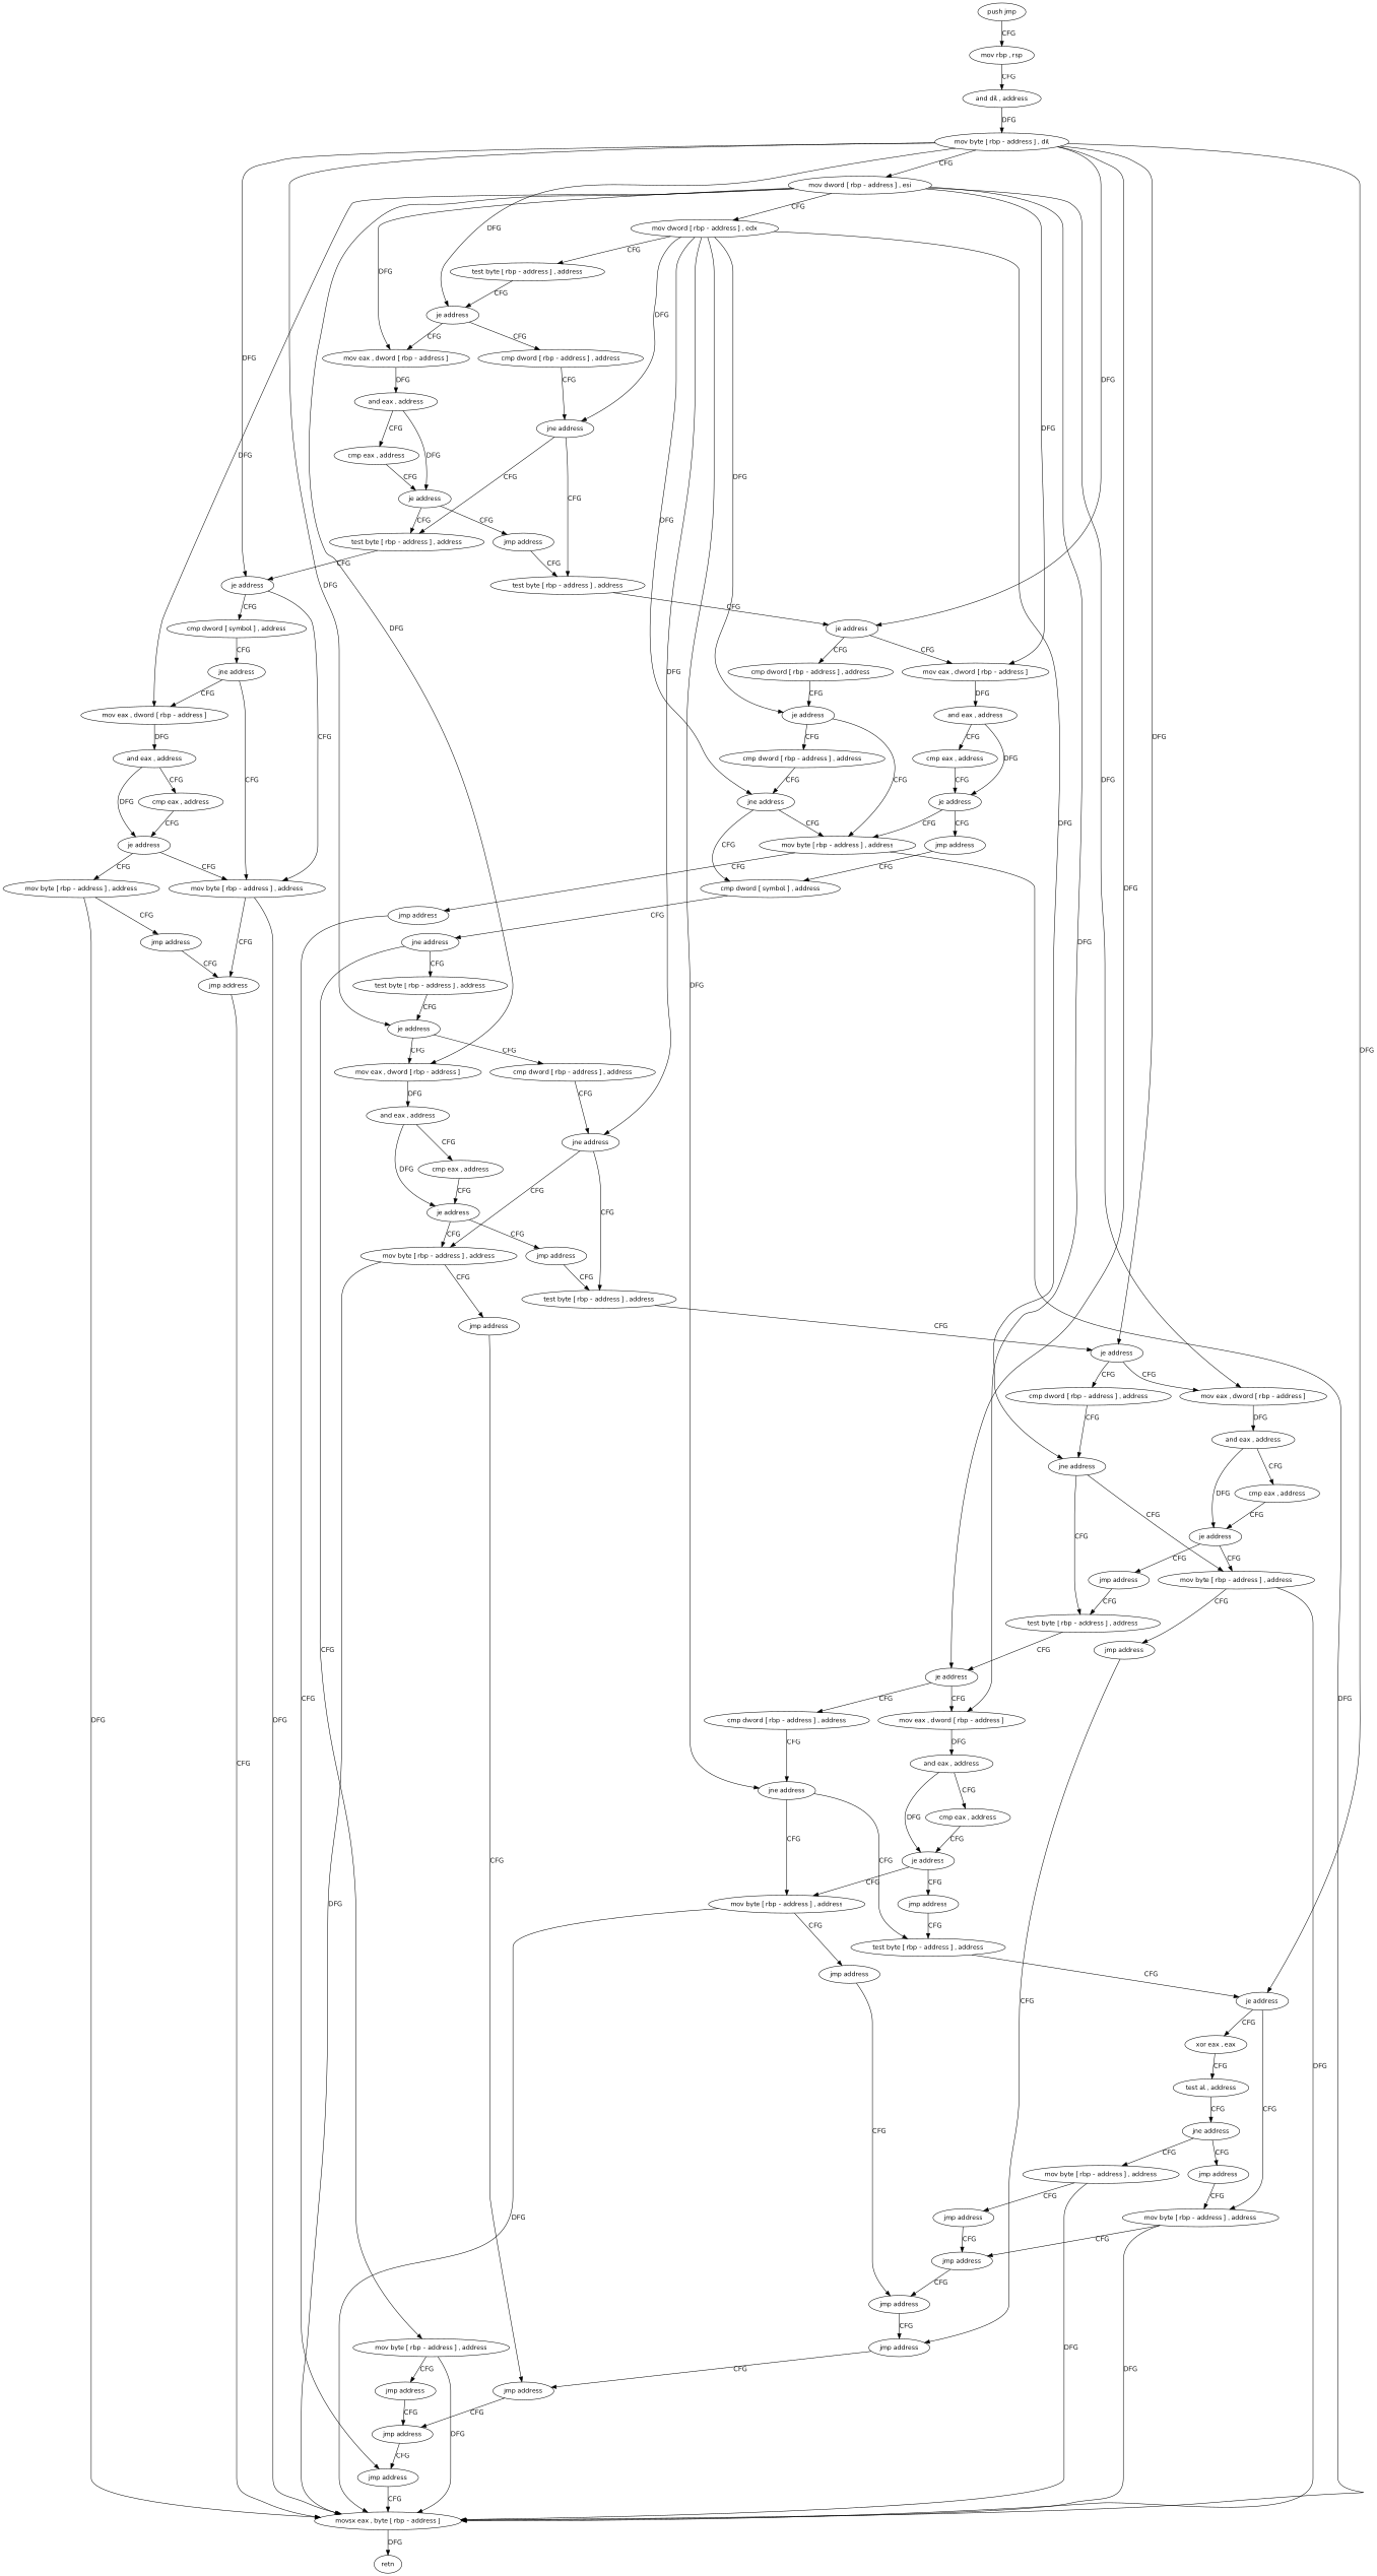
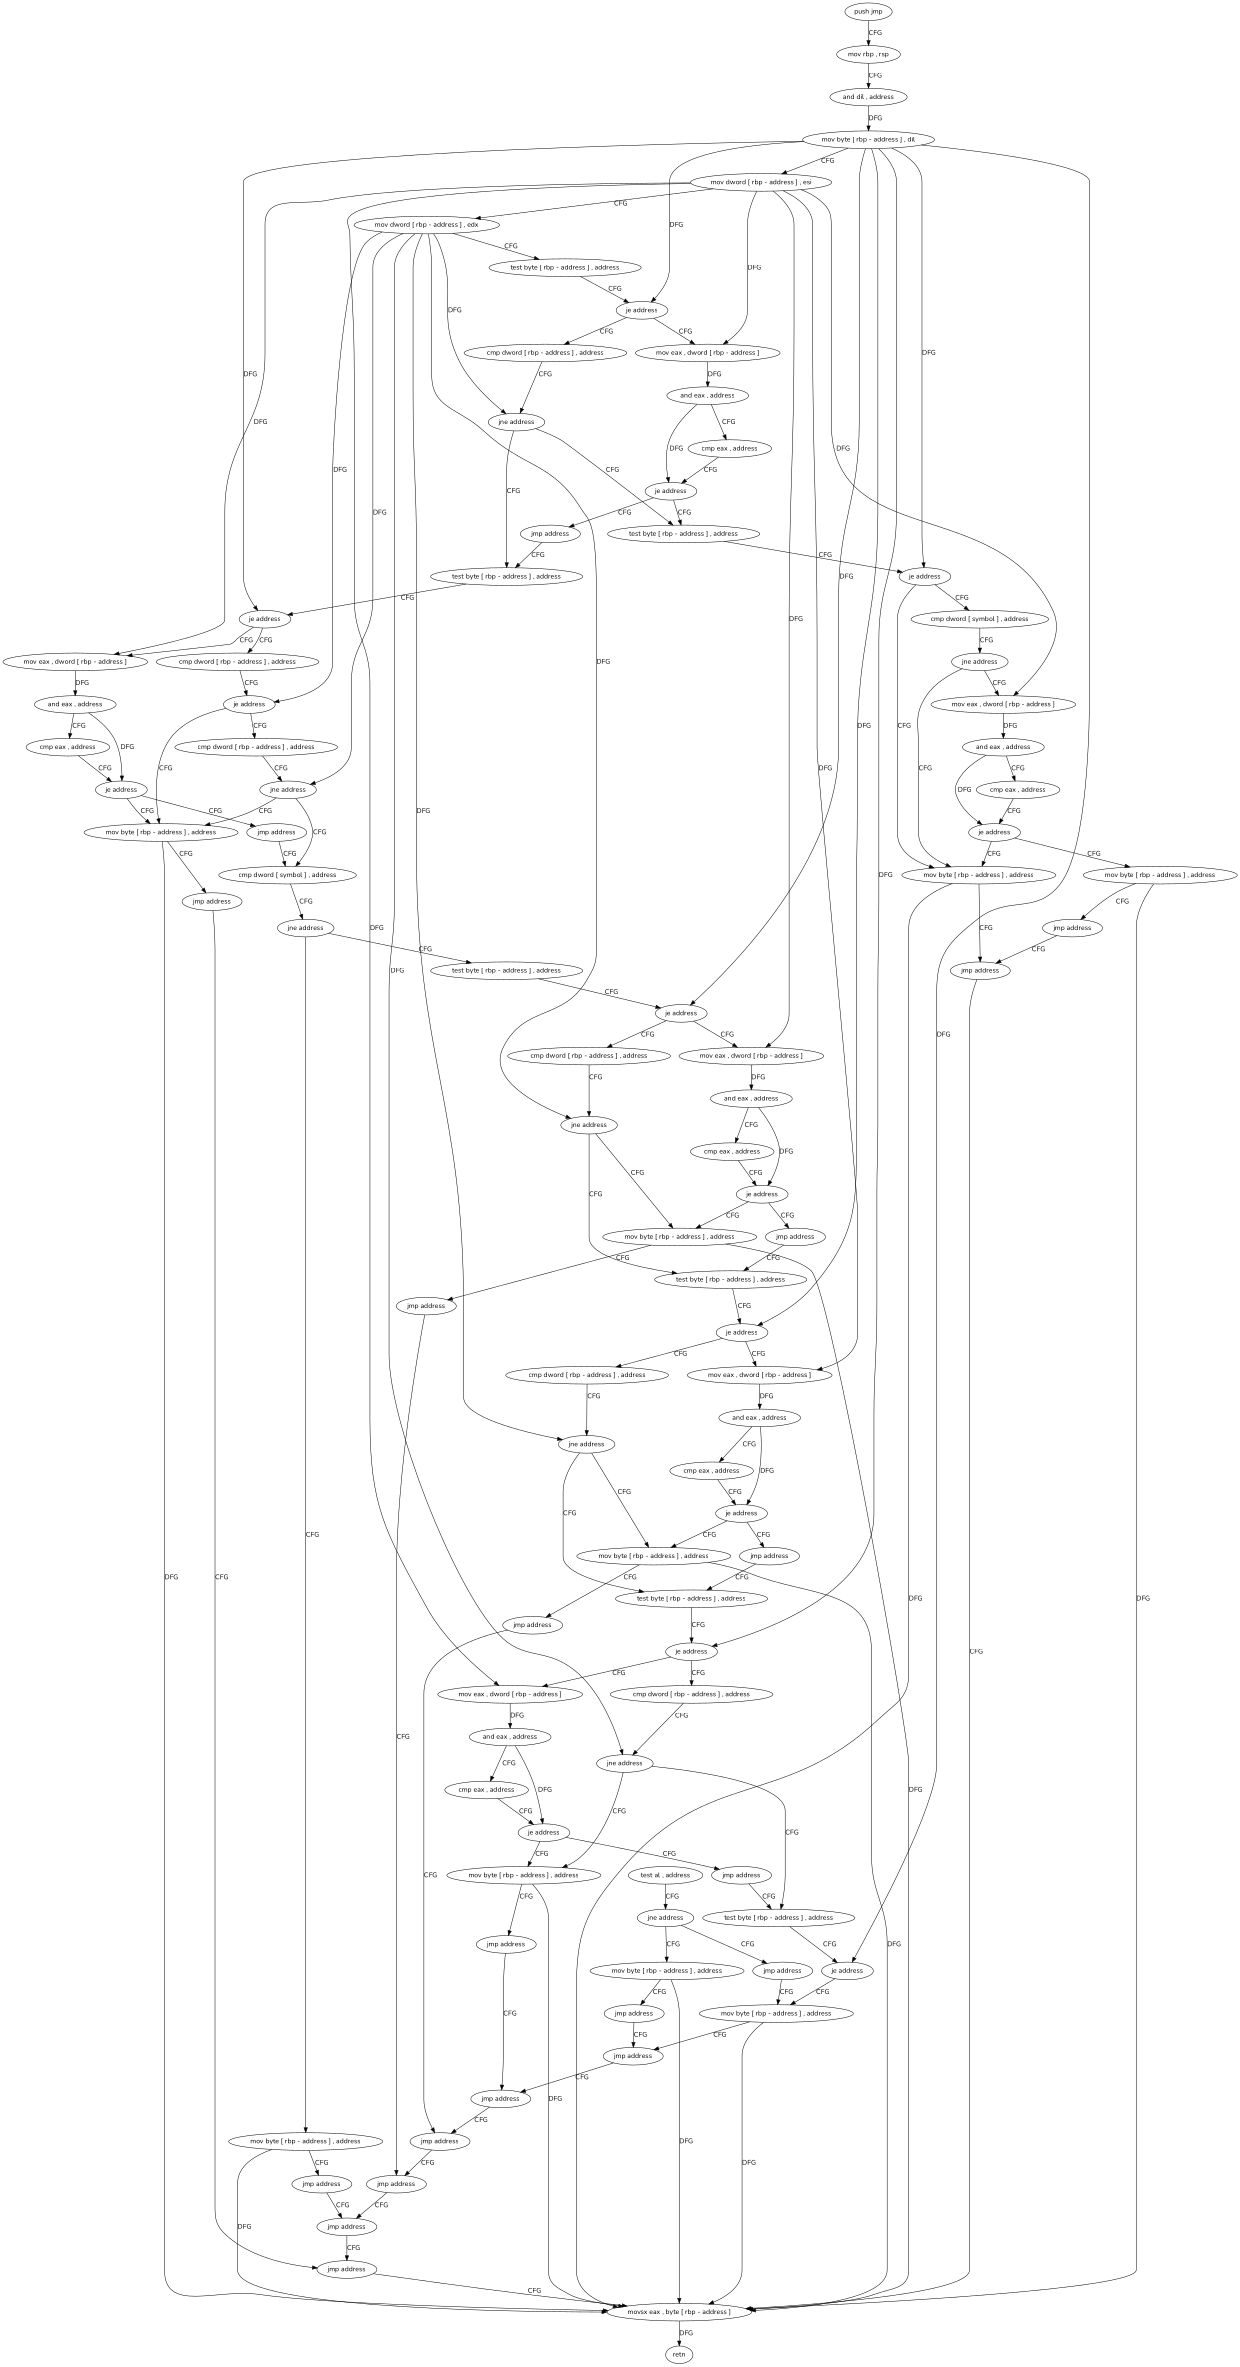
  digraph {
    fontname=Nunito
    node [fontname=Nunito]
    edge [fontname=Nunito]
    n1 [label="push jmp"]
    n2 [label="mov rbp , rsp"]
    n3 [label="and dil , address"]
    n4 [label="mov byte [ rbp - address ] , dil"]
    n5 [label="mov dword [ rbp - address ] , esi"]
    n6 [label="je address"]
    n7 [label="je address"]
    n8 [label="je address"]
    n9 [label="je address"]
    n10 [label="je address"]
    n11 [label="je address"]
    n12 [label="je address"]
    n13 [label="mov dword [ rbp - address ] , edx"]
    n14 [label="mov eax , dword [ rbp - address ]"]
    n15 [label="mov eax , dword [ rbp - address ]"]
    n16 [label="mov eax , dword [ rbp - address ]"]
    n17 [label="mov eax , dword [ rbp - address ]"]
    n18 [label="mov eax , dword [ rbp - address ]"]
    n19 [label="mov eax , dword [ rbp - address ]"]
    n20 [label="cmp dword [ rbp - address ] , address"]
    n21 [label="cmp dword [ rbp - address ] , address"]
    n22 [label="mov byte [ rbp - address ] , address"]
    n23 [label="cmp dword [ symbol ] , address"]
    n24 [label="cmp dword [ rbp - address ] , address"]
    n25 [label="cmp dword [ rbp - address ] , address"]
    n26 [label="cmp dword [ rbp - address ] , address"]
    n27 [label="mov byte [ rbp - address ] , address"]
-   n28 [label="xor eax , eax"]
    n29 [label="test byte [ rbp - address ] , address"]
    n30 [label="jne address"]
    n31 [label="je address"]
    n32 [label="jne address"]
    n33 [label="jne address"]
    n34 [label="jne address"]
    n35 [label="jne address"]
    n36 [label="and eax , address"]
    n37 [label="and eax , address"]
    n38 [label="and eax , address"]
    n39 [label="and eax , address"]
    n40 [label="and eax , address"]
    n41 [label="and eax , address"]
    n42 [label="test byte [ rbp - address ] , address"]
    n43 [label="test byte [ rbp - address ] , address"]
    n44 [label="mov byte [ rbp - address ] , address"]
    n45 [label="cmp dword [ rbp - address ] , address"]
    n46 [label="cmp dword [ symbol ] , address"]
    n47 [label="test byte [ rbp - address ] , address"]
    n48 [label="mov byte [ rbp - address ] , address"]
    n49 [label="test byte [ rbp - address ] , address"]
    n50 [label="mov byte [ rbp - address ] , address"]
    n51 [label="test byte [ rbp - address ] , address"]
    n52 [label="mov byte [ rbp - address ] , address"]
    n53 [label="cmp eax , address"]
    n54 [label="je address"]
    n55 [label="jmp address"]
    n56 [label="cmp eax , address"]
    n57 [label="je address"]
    n58 [label="jmp address"]
    n59 [label="movsx eax , byte [ rbp - address ]"]
    n60 [label="jne address"]
    n61 [label=retn]
    n62 [label="jmp address"]
    n63 [label="jmp address"]
    n64 [label="jmp address"]
    n65 [label="jne address"]
    n66 [label="cmp eax , address"]
    n67 [label="je address"]
    n68 [label="test byte [ rbp - address ] , address"]
    n69 [label="mov byte [ rbp - address ] , address"]
    n70 [label="mov byte [ rbp - address ] , address"]
    n71 [label="jmp address"]
    n72 [label="jmp address"]
    n73 [label="jmp address"]
    n74 [label="cmp eax , address"]
    n75 [label="je address"]
    n76 [label="jmp address"]
    n77 [label="jmp address"]
    n78 [label="jmp address"]
    n79 [label="cmp eax , address"]
    n80 [label="je address"]
    n81 [label="jmp address"]
    n82 [label="jmp address"]
    n83 [label="jmp address"]
    n84 [label="cmp eax , address"]
    n85 [label="je address"]
    n86 [label="jmp address"]
    n87 [label="jmp address"]
    n88 [label="jmp address"]
    n89 [label="jmp address"]
    n90 [label="test al , address"]
    n91 [label="jne address"]
    n92 [label="mov byte [ rbp - address ] , address"]
    n93 [label="jmp address"]
    n94 [label="jmp address"]
    n1 -> n2 [label=CFG]
    n2 -> n3 [label=CFG]
    n3 -> n4 [label=DFG]
    n4 -> n5 [label=CFG]
    n4 -> n6 [label=DFG]
    n4 -> n7 [label=DFG]
    n4 -> n8 [label=DFG]
    n4 -> n9 [label=DFG]
    n4 -> n10 [label=DFG]
    n4 -> n11 [label=DFG]
    n4 -> n12 [label=DFG]
    n5 -> n13 [label=CFG]
    n5 -> n14 [label=DFG]
    n5 -> n15 [label=DFG]
    n5 -> n16 [label=DFG]
    n5 -> n17 [label=DFG]
    n5 -> n18 [label=DFG]
    n5 -> n19 [label=DFG]
    n6 -> n14 [label=CFG]
    n6 -> n20 [label=CFG]
    n7 -> n15 [label=CFG]
    n7 -> n21 [label=CFG]
    n8 -> n22 [label=CFG]
    n8 -> n23 [label=CFG]
    n9 -> n17 [label=CFG]
    n9 -> n24 [label=CFG]
    n10 -> n18 [label=CFG]
    n10 -> n25 [label=CFG]
    n11 -> n19 [label=CFG]
    n11 -> n26 [label=CFG]
    n12 -> n27 [label=CFG]
-   n12 -> n28 [label=CFG]
    n13 -> n29 [label=CFG]
    n13 -> n30 [label=DFG]
    n13 -> n31 [label=DFG]
    n13 -> n32 [label=DFG]
    n13 -> n33 [label=DFG]
    n13 -> n34 [label=DFG]
    n13 -> n35 [label=DFG]
    n14 -> n36 [label=DFG]
    n15 -> n37 [label=DFG]
    n16 -> n38 [label=DFG]
    n17 -> n39 [label=DFG]
    n18 -> n40 [label=DFG]
    n19 -> n41 [label=DFG]
    n20 -> n30 [label=CFG]
    n21 -> n31 [label=CFG]
    n22 -> n58 [label=CFG]
    n22 -> n59 [label=DFG]
    n23 -> n60 [label=CFG]
    n24 -> n33 [label=CFG]
    n25 -> n34 [label=CFG]
    n26 -> n35 [label=CFG]
    n27 -> n59 [label=DFG]
    n27 -> n89 [label=CFG]
-   n28 -> n90 [label=CFG]
    n29 -> n6 [label=CFG]
    n30 -> n42 [label=CFG]
    n30 -> n43 [label=CFG]
    n31 -> n44 [label=CFG]
    n31 -> n45 [label=CFG]
    n32 -> n44 [label=CFG]
    n32 -> n46 [label=CFG]
    n33 -> n47 [label=CFG]
    n33 -> n48 [label=CFG]
    n34 -> n49 [label=CFG]
    n34 -> n50 [label=CFG]
    n35 -> n51 [label=CFG]
    n35 -> n52 [label=CFG]
    n36 -> n53 [label=CFG]
    n36 -> n54 [label=DFG]
    n37 -> n56 [label=CFG]
    n37 -> n57 [label=DFG]
    n38 -> n66 [label=CFG]
    n38 -> n67 [label=DFG]
    n39 -> n74 [label=CFG]
    n39 -> n75 [label=DFG]
    n40 -> n79 [label=CFG]
    n40 -> n80 [label=DFG]
    n41 -> n84 [label=CFG]
    n41 -> n85 [label=DFG]
    n42 -> n7 [label=CFG]
    n43 -> n8 [label=CFG]
    n44 -> n59 [label=DFG]
    n44 -> n62 [label=CFG]
    n45 -> n32 [label=CFG]
    n46 -> n65 [label=CFG]
    n47 -> n10 [label=CFG]
    n48 -> n59 [label=DFG]
    n48 -> n76 [label=CFG]
    n49 -> n11 [label=CFG]
    n50 -> n59 [label=DFG]
    n50 -> n81 [label=CFG]
    n51 -> n12 [label=CFG]
    n52 -> n59 [label=DFG]
    n52 -> n86 [label=CFG]
    n53 -> n54 [label=CFG]
    n54 -> n43 [label=CFG]
    n54 -> n55 [label=CFG]
    n55 -> n42 [label=CFG]
    n56 -> n57 [label=CFG]
    n57 -> n44 [label=CFG]
    n57 -> n64 [label=CFG]
    n58 -> n59 [label=CFG]
    n59 -> n61 [label=DFG]
    n60 -> n16 [label=CFG]
    n60 -> n22 [label=CFG]
    n62 -> n63 [label=CFG]
    n63 -> n59 [label=CFG]
    n64 -> n46 [label=CFG]
    n65 -> n68 [label=CFG]
    n65 -> n69 [label=CFG]
    n66 -> n67 [label=CFG]
    n67 -> n22 [label=CFG]
    n67 -> n70 [label=CFG]
    n68 -> n9 [label=CFG]
    n69 -> n59 [label=DFG]
    n69 -> n72 [label=CFG]
    n70 -> n59 [label=DFG]
    n70 -> n71 [label=CFG]
    n71 -> n58 [label=CFG]
    n72 -> n73 [label=CFG]
    n73 -> n63 [label=CFG]
    n74 -> n75 [label=CFG]
    n75 -> n48 [label=CFG]
    n75 -> n78 [label=CFG]
    n76 -> n77 [label=CFG]
    n77 -> n73 [label=CFG]
    n78 -> n47 [label=CFG]
    n79 -> n80 [label=CFG]
    n80 -> n50 [label=CFG]
    n80 -> n83 [label=CFG]
    n81 -> n82 [label=CFG]
    n82 -> n77 [label=CFG]
    n83 -> n49 [label=CFG]
    n84 -> n85 [label=CFG]
    n85 -> n52 [label=CFG]
    n85 -> n88 [label=CFG]
    n86 -> n87 [label=CFG]
    n87 -> n82 [label=CFG]
    n88 -> n51 [label=CFG]
    n89 -> n87 [label=CFG]
    n90 -> n91 [label=CFG]
    n91 -> n92 [label=CFG]
    n91 -> n93 [label=CFG]
    n92 -> n59 [label=DFG]
    n92 -> n94 [label=CFG]
    n93 -> n27 [label=CFG]
    n94 -> n89 [label=CFG]
  }
